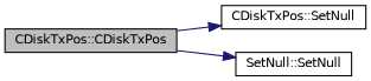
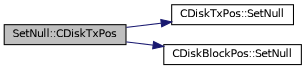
  digraph {
    rankdir=LR
    node [color=black fillcolor=white fontname=Helvetica fontsize=10 shape=record style=filled]
    edge [color=midnightblue fontname=Helvetica fontsize=10 labelfontname=Helvetica labelfontsize=10 style=solid]
-   n1 [fillcolor=grey75 fontcolor=black height=0.2 label="CDiskTxPos::CDiskTxPos" width=0.4]
+   n1 [fillcolor=grey75 fontcolor=black height=0.2 label="SetNull::CDiskTxPos" width=0.4]
    n2 [height=0.2 label="CDiskTxPos::SetNull" width=0.4]
-   n3 [height=0.2 label="SetNull::SetNull" width=0.4]
+   n3 [height=0.2 label="CDiskBlockPos::SetNull" width=0.4]
    n1 -> n2
    n1 -> n3
  }
